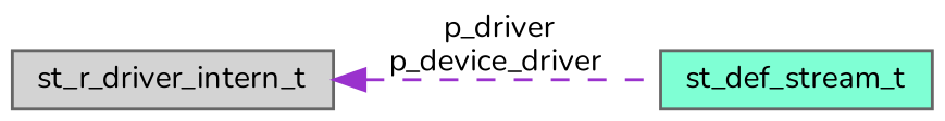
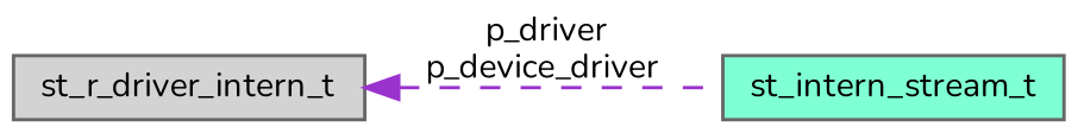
  digraph {
    rankdir=LR
    fontname=Nunito
    node [color=gray40 fontname=Nunito fontsize=10 shape=box style=filled]
-   n1 [fillcolor=aquamarine fontcolor=black height=0.2 label=st_def_stream_t width=0.4]
+   n1 [fillcolor=aquamarine fontcolor=black height=0.2 label=st_intern_stream_t width=0.4]
    n2 [fillcolor=lightgrey height=0.2 label=st_r_driver_intern_t width=0.4]
    n2 -> n1 [color=darkorchid3 dir=back fontname=Nunito fontsize=10 label=" p_driver\np_device_driver" labelfontname=Helvetica labelfontsize=10 style=dashed]
  }
